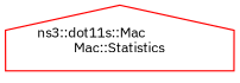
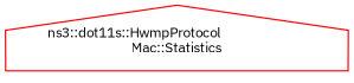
  digraph {
    rankdir=LR
    fontname="IBM Plex Sans"
-   n1 [color=red fillcolor=white fontname="IBM Plex Sans" fontsize=10 height=0.2 label="ns3::dot11s::Mac\lMac::Statistics" shape=house style=filled width=0.4]
+   n1 [color=red fillcolor=white fontname="IBM Plex Sans" fontsize=10 height=0.2 label="ns3::dot11s::HwmpProtocol\lMac::Statistics" shape=house style=filled width=0.4]
  }
